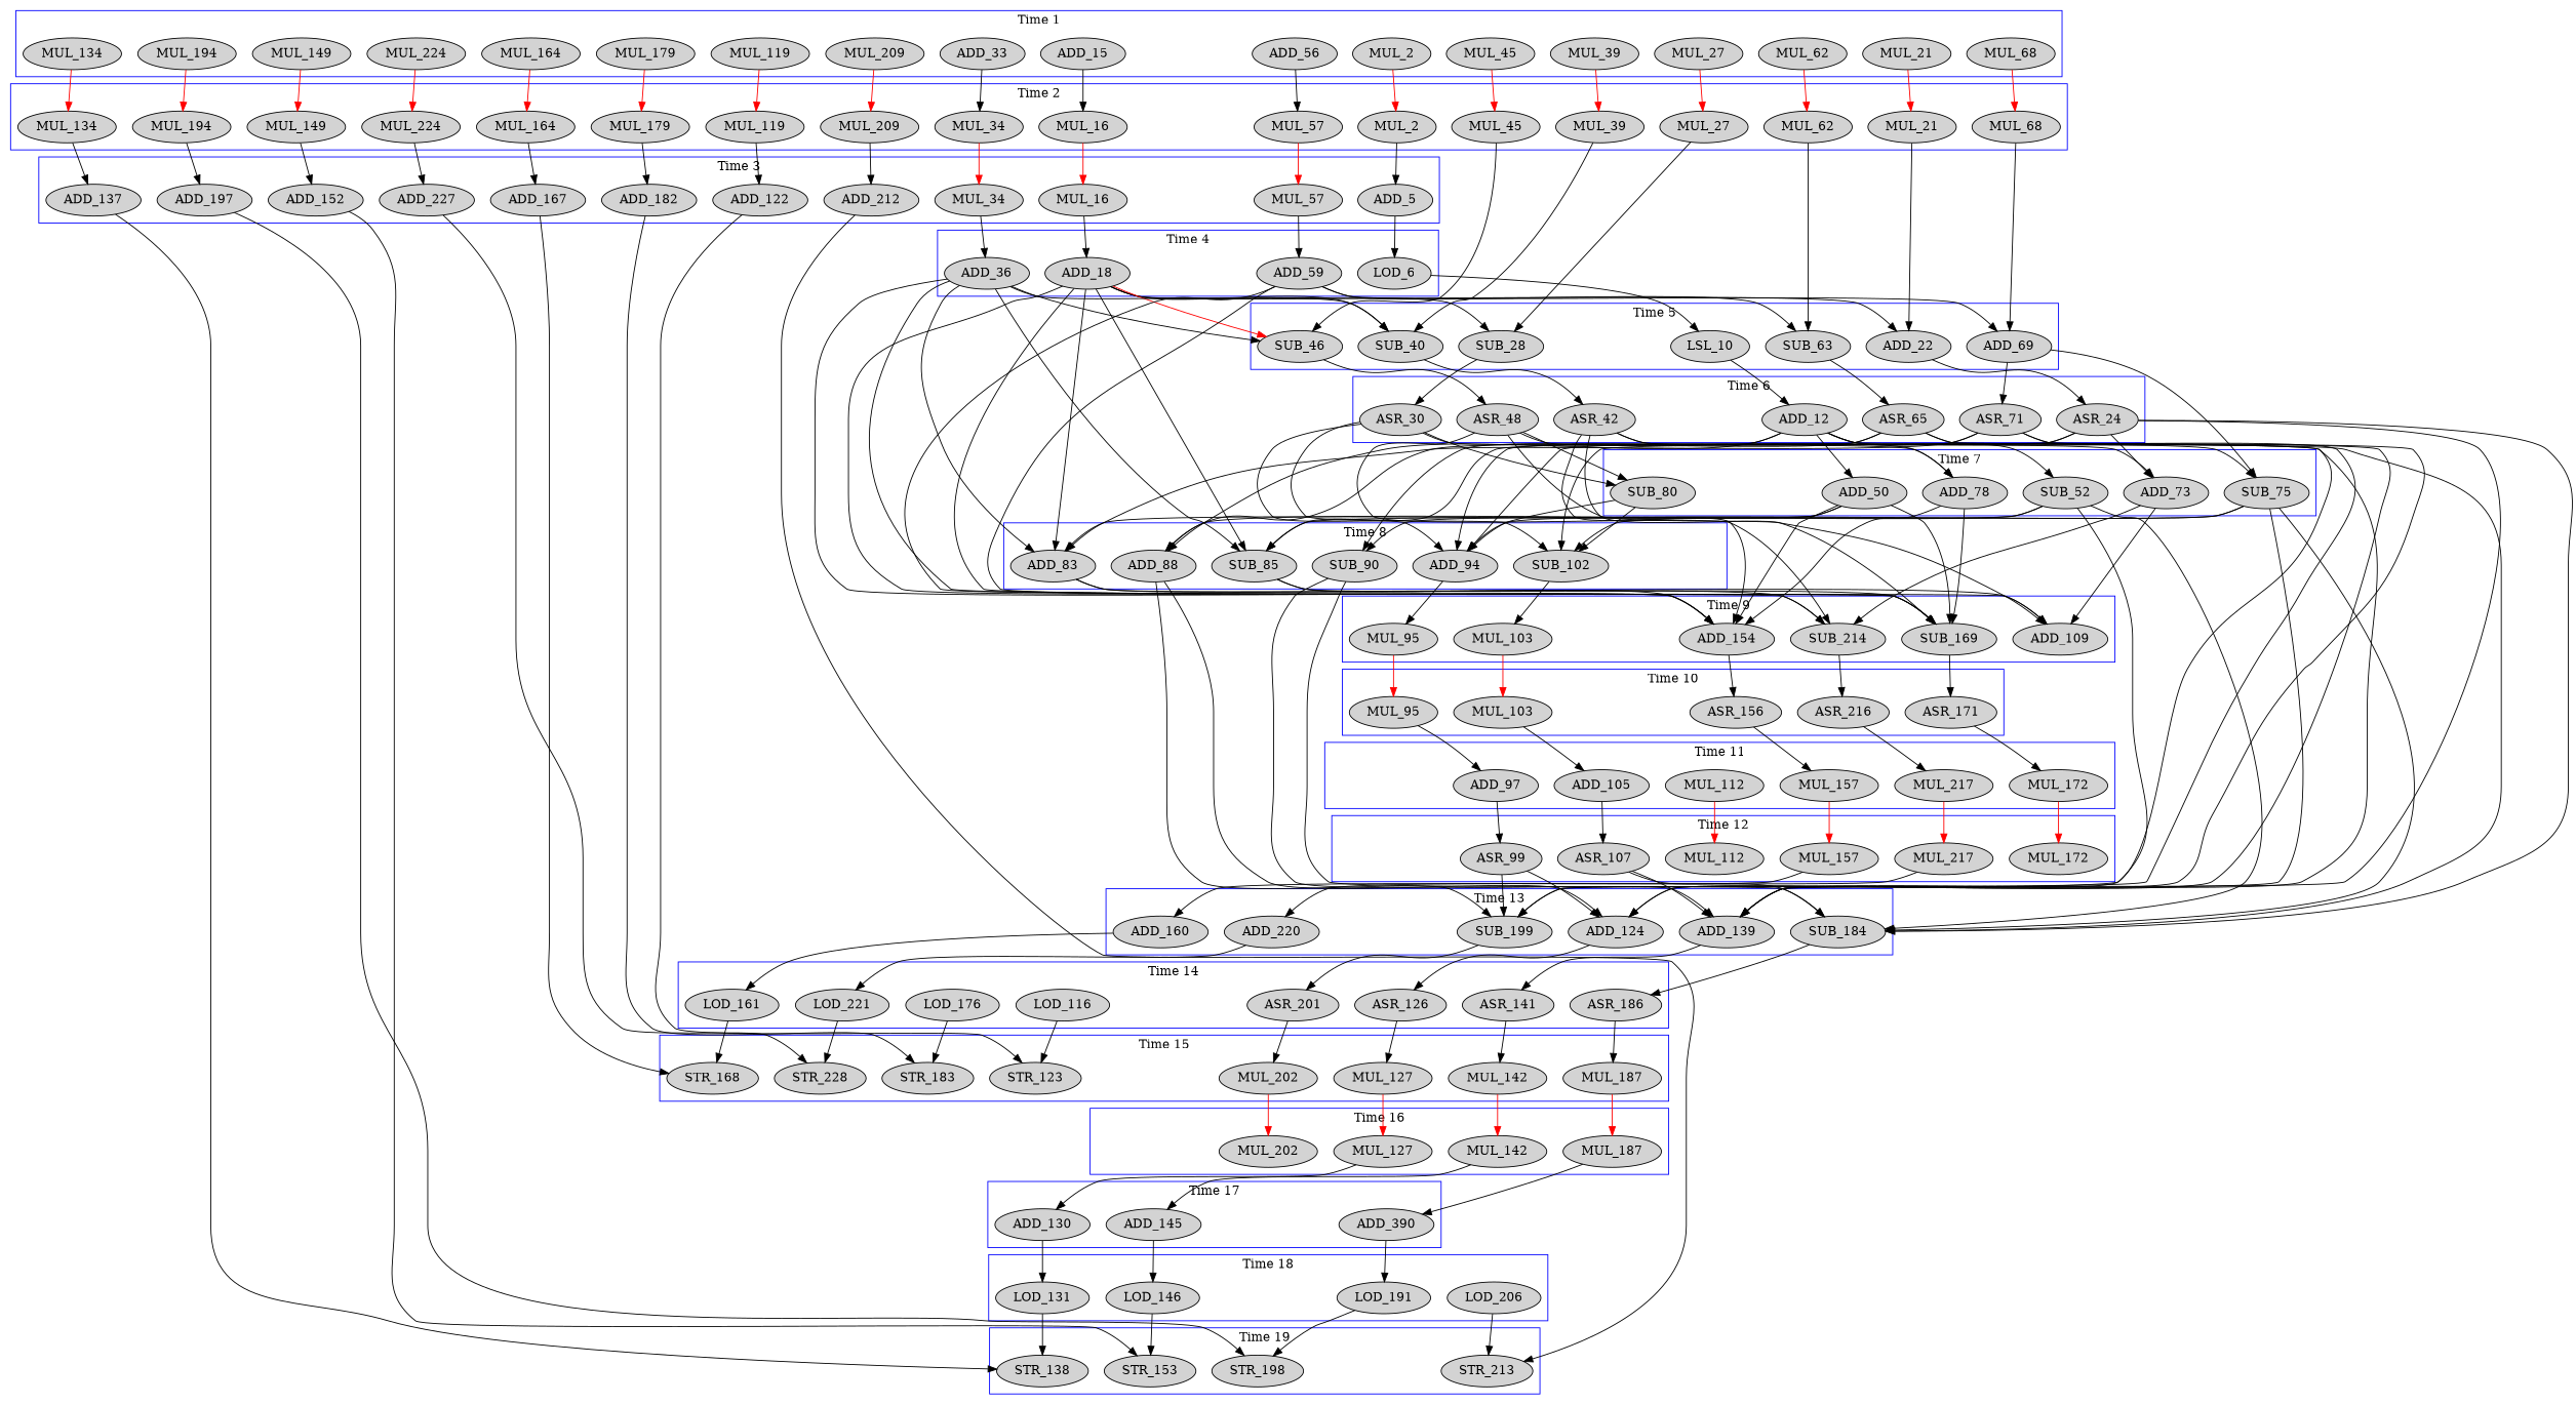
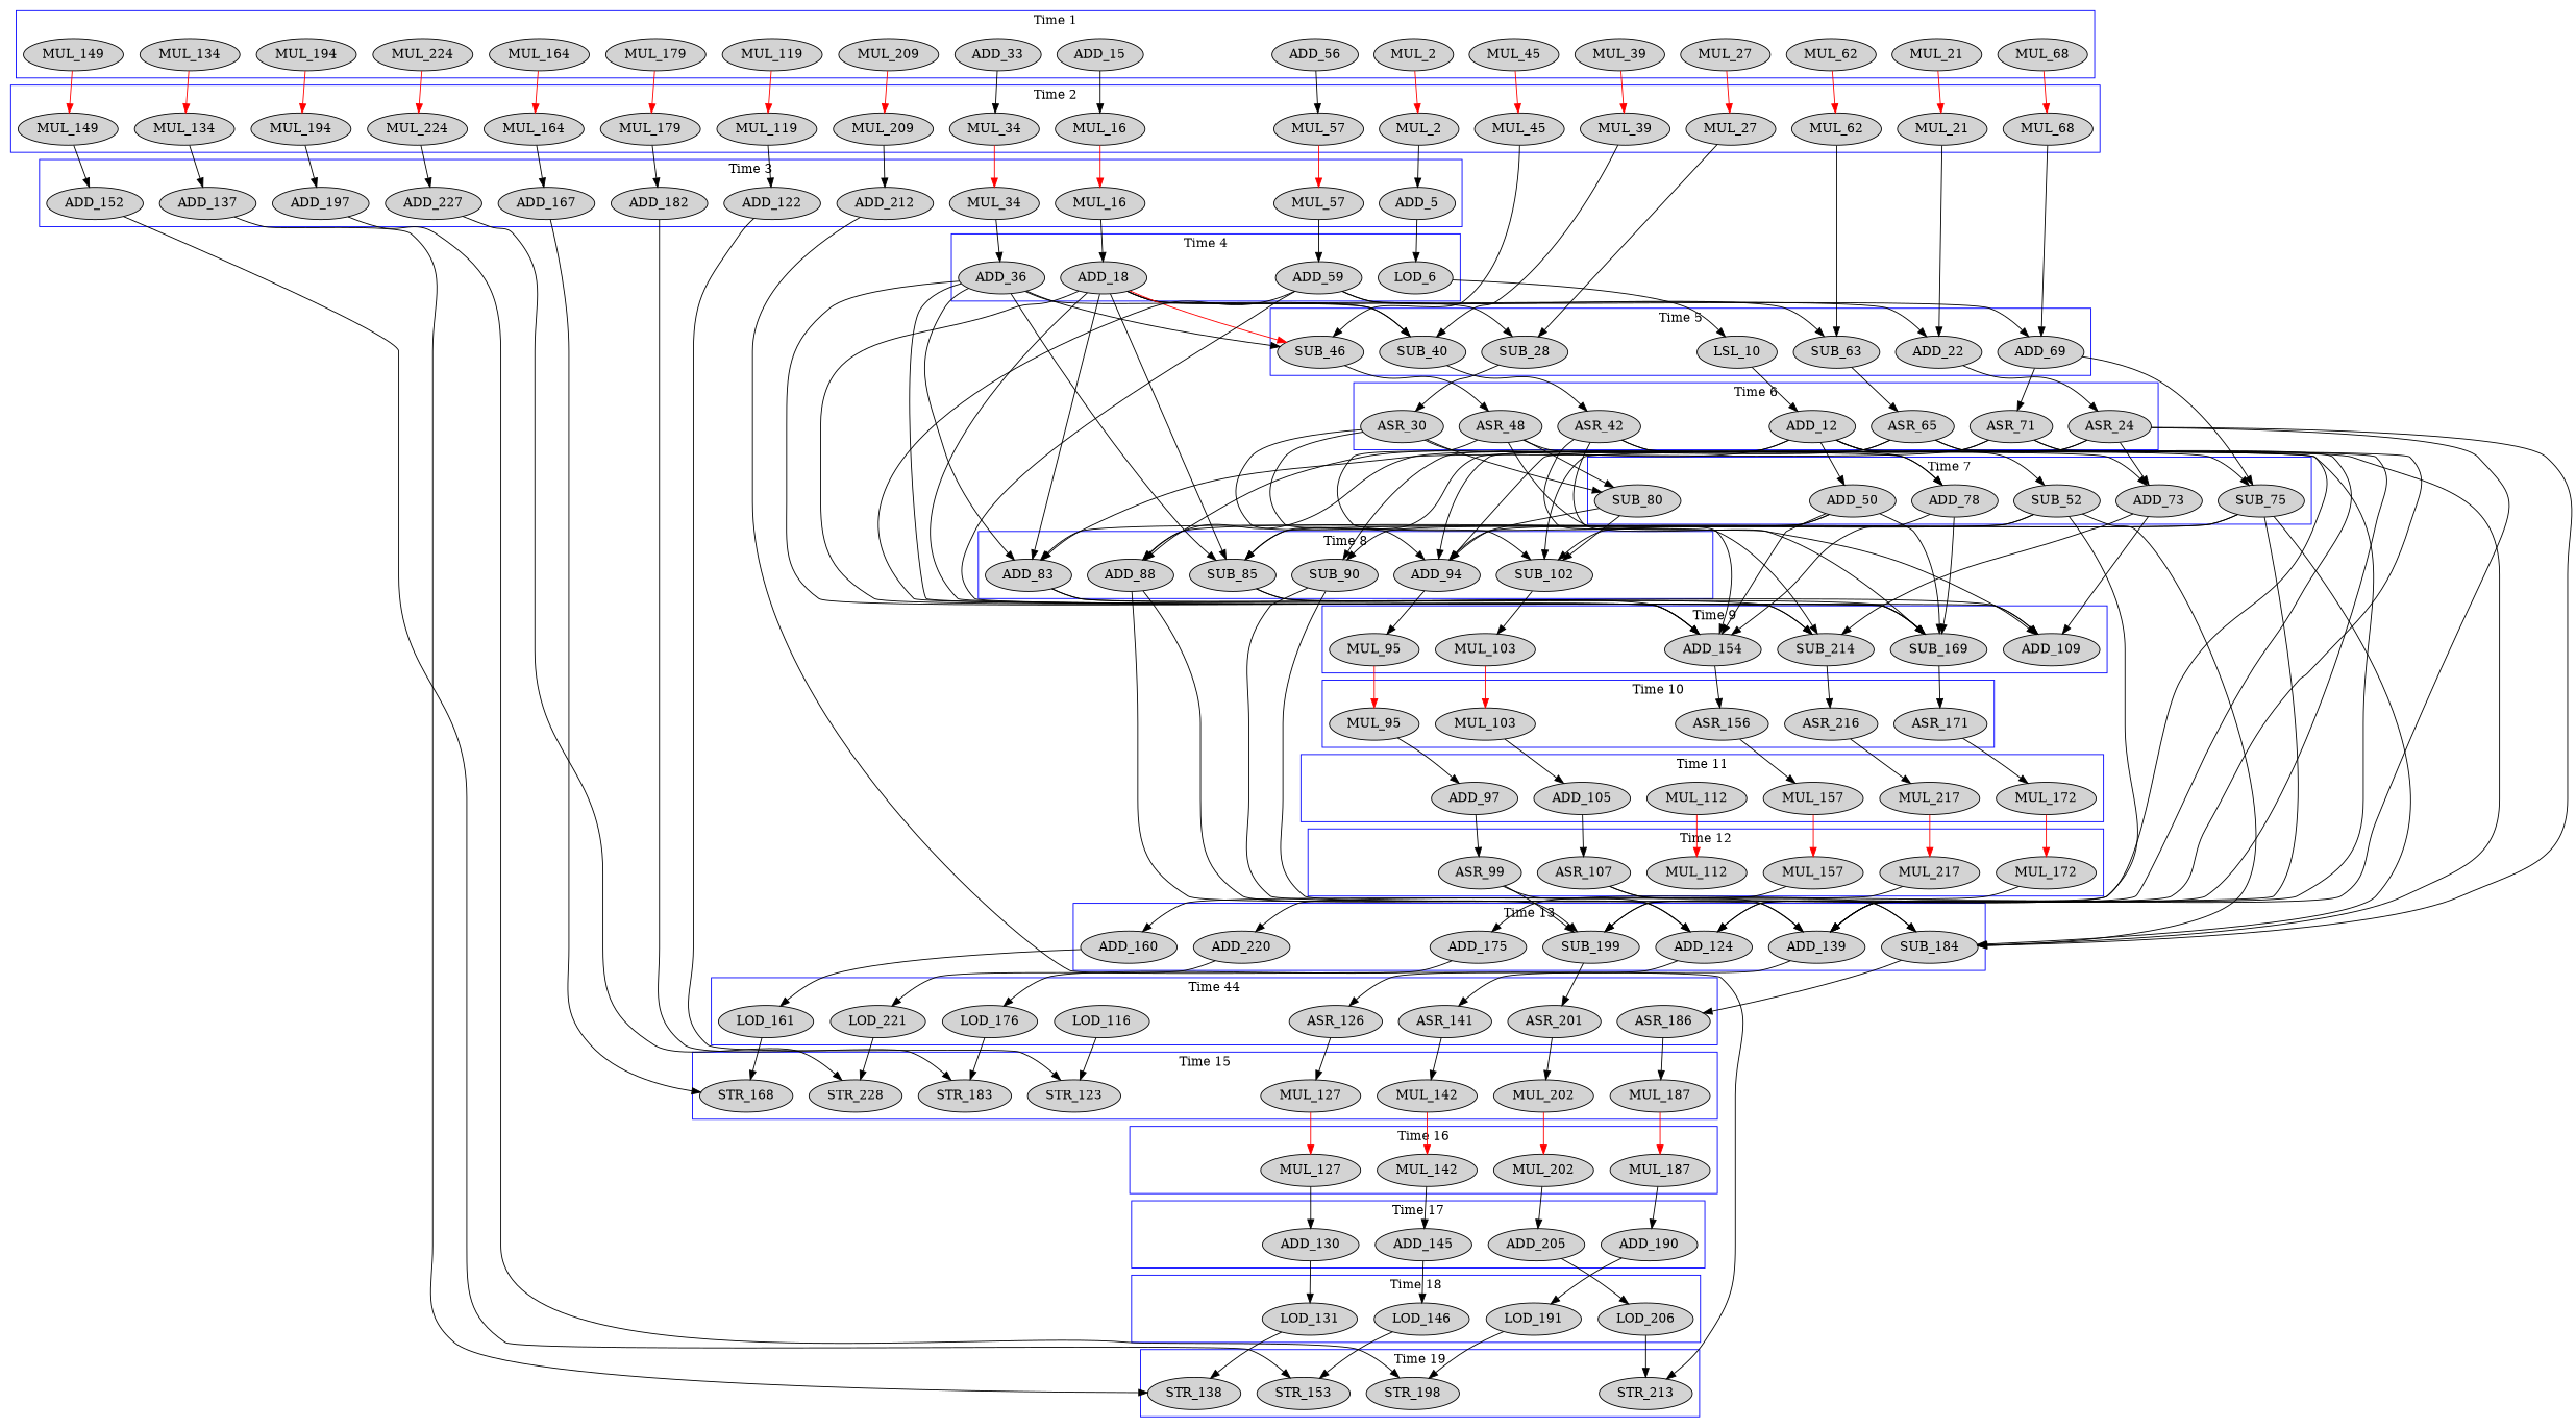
  digraph {
    newrank=true
    rankdir=TB
    node [style=filled]
    pseudo_1 [style=invis]
    n2 [label=MUL_2]
    ADD_15
    n4 [label=MUL_21]
    n5 [label=MUL_27]
    ADD_33
    n7 [label=MUL_39]
    n8 [label=MUL_45]
    ADD_56
    n10 [label=MUL_62]
    n11 [label=MUL_68]
    n12 [label=MUL_119]
    n13 [label=MUL_134]
    n14 [label=MUL_149]
    n15 [label=MUL_164]
    n16 [label=MUL_179]
    n17 [label=MUL_194]
    n18 [label=MUL_209]
    n19 [label=MUL_224]
    pseudo_2 [style=invis]
    n21 [label=MUL_2]
    n22 [label=MUL_16]
    n23 [label=MUL_21]
    n24 [label=MUL_27]
    n25 [label=MUL_34]
    n26 [label=MUL_39]
    n27 [label=MUL_45]
    n28 [label=MUL_57]
    n29 [label=MUL_62]
    n30 [label=MUL_68]
    n31 [label=MUL_119]
    n32 [label=MUL_134]
    n33 [label=MUL_149]
    n34 [label=MUL_164]
    n35 [label=MUL_179]
    n36 [label=MUL_194]
    n37 [label=MUL_209]
    n38 [label=MUL_224]
    pseudo_3 [style=invis]
    ADD_5
    n41 [label=MUL_16]
    n42 [label=MUL_34]
    n43 [label=MUL_57]
    ADD_122
    ADD_137
    ADD_152
    ADD_167
    ADD_182
    ADD_197
    ADD_212
    ADD_227
    pseudo_4 [style=invis]
    LOD_6
    ADD_18
    ADD_36
    ADD_59
    pseudo_5 [style=invis]
    LSL_10
    ADD_22
    SUB_28
    SUB_40
    SUB_46
    SUB_63
    ADD_69
    pseudo_6 [style=invis]
    ADD_12
    ASR_24
    ASR_30
    ASR_42
    ASR_48
    ASR_65
    ASR_71
    pseudo_7 [style=invis]
    ADD_50
    SUB_52
    ADD_73
    SUB_75
    ADD_78
    SUB_80
    pseudo_8 [style=invis]
    ADD_83
    SUB_85
    ADD_88
    SUB_90
    ADD_94
    SUB_102
    pseudo_9 [style=invis]
    n88 [label=MUL_95]
    n89 [label=MUL_103]
    ADD_109
    ADD_154
    SUB_169
    SUB_214
    pseudo_10 [style=invis]
    n95 [label=MUL_95]
    n96 [label=MUL_103]
    ASR_156
    ASR_171
    ASR_216
    pseudo_11 [style=invis]
    ADD_97
    ADD_105
    n103 [label=MUL_112]
    n104 [label=MUL_157]
    n105 [label=MUL_172]
    n106 [label=MUL_217]
    pseudo_12 [style=invis]
    ASR_99
    ASR_107
    n110 [label=MUL_112]
    n111 [label=MUL_157]
    n112 [label=MUL_172]
    n113 [label=MUL_217]
    pseudo_13 [style=invis]
    ADD_124
    ADD_139
    ADD_160
+   ADD_175
    SUB_184
    SUB_199
    ADD_220
    pseudo_14 [style=invis]
    LOD_116
    ASR_126
    ASR_141
    LOD_161
    LOD_176
    ASR_186
    ASR_201
    LOD_221
    pseudo_15 [style=invis]
    STR_123
    n133 [label=MUL_127]
    n134 [label=MUL_142]
    STR_168
    STR_183
    n137 [label=MUL_187]
    n138 [label=MUL_202]
    STR_228
    pseudo_16 [style=invis]
    n141 [label=MUL_127]
    n142 [label=MUL_142]
    n143 [label=MUL_187]
    n144 [label=MUL_202]
    pseudo_17 [style=invis]
    ADD_130
    ADD_145
-   ADD_190 [label=ADD_390]
+   ADD_190
+   ADD_205
    pseudo_18 [style=invis]
    LOD_131
    LOD_146
    LOD_191
    LOD_206
    pseudo_19 [style=invis]
    STR_138
    STR_153
    STR_198
    STR_213
    subgraph cluster_1 {
      color=blue
      label="Time 1"
      rank=same
      pseudo_1
      n2
      ADD_15
      n4
      n5
      ADD_33
      n7
      n8
      ADD_56
      n10
      n11
      n12
      n13
      n14
      n15
      n16
      n17
      n18
      n19
    }
    subgraph cluster_2 {
      color=blue
      label="Time 2"
      rank=same
      pseudo_2
      n21
      n22
      n23
      n24
      n25
      n26
      n27
      n28
      n29
      n30
      n31
      n32
      n33
      n34
      n35
      n36
      n37
      n38
    }
    subgraph cluster_3 {
      color=blue
      label="Time 3"
      rank=same
      pseudo_3
      ADD_5
      n41
      n42
      n43
      ADD_122
      ADD_137
      ADD_152
      ADD_167
      ADD_182
      ADD_197
      ADD_212
      ADD_227
    }
    subgraph cluster_4 {
      color=blue
      label="Time 4"
      rank=same
      pseudo_4
      LOD_6
      ADD_18
      ADD_36
      ADD_59
    }
    subgraph cluster_5 {
      color=blue
      label="Time 5"
      rank=same
      pseudo_5
      LSL_10
      ADD_22
      SUB_28
      SUB_40
      SUB_46
      SUB_63
      ADD_69
    }
    subgraph cluster_6 {
      color=blue
      label="Time 6"
      rank=same
      pseudo_6
      ADD_12
      ASR_24
      ASR_30
      ASR_42
      ASR_48
      ASR_65
      ASR_71
    }
    subgraph cluster_7 {
      color=blue
      label="Time 7"
      rank=same
      pseudo_7
      ADD_50
      SUB_52
      ADD_73
      SUB_75
      ADD_78
      SUB_80
    }
    subgraph cluster_8 {
      color=blue
      label="Time 8"
      rank=same
      pseudo_8
      ADD_83
      SUB_85
      ADD_88
      SUB_90
      ADD_94
      SUB_102
    }
    subgraph cluster_9 {
      color=blue
      label="Time 9"
      rank=same
      pseudo_9
      n88
      n89
      ADD_109
      ADD_154
      SUB_169
      SUB_214
    }
    subgraph cluster_10 {
      color=blue
      label="Time 10"
      rank=same
      pseudo_10
      n95
      n96
      ASR_156
      ASR_171
      ASR_216
    }
    subgraph cluster_11 {
      color=blue
      label="Time 11"
      rank=same
      pseudo_11
      ADD_97
      ADD_105
      n103
      n104
      n105
      n106
    }
    subgraph cluster_12 {
      color=blue
      label="Time 12"
      rank=same
      pseudo_12
      ASR_99
      ASR_107
      n110
      n111
      n112
      n113
    }
    subgraph cluster_13 {
      color=blue
      label="Time 13"
      rank=same
      pseudo_13
      ADD_124
      ADD_139
      ADD_160
+     ADD_175
      SUB_184
      SUB_199
      ADD_220
    }
    subgraph cluster_14 {
      color=blue
-     label="Time 14"
+     label="Time 44"
      rank=same
      pseudo_14
      LOD_116
      ASR_126
      ASR_141
      LOD_161
      LOD_176
      ASR_186
      ASR_201
      LOD_221
    }
    subgraph cluster_15 {
      color=blue
      label="Time 15"
      rank=same
      pseudo_15
      STR_123
      n133
      n134
      STR_168
      STR_183
      n137
      n138
      STR_228
    }
    subgraph cluster_16 {
      color=blue
      label="Time 16"
      rank=same
      pseudo_16
      n141
      n142
      n143
      n144
    }
    subgraph cluster_17 {
      color=blue
      label="Time 17"
      rank=same
      pseudo_17
      ADD_130
      ADD_145
      ADD_190
+     ADD_205
    }
    subgraph cluster_18 {
      color=blue
      label="Time 18"
      rank=same
      pseudo_18
      LOD_131
      LOD_146
      LOD_191
      LOD_206
    }
    subgraph cluster_19 {
      color=blue
      label="Time 19"
      rank=same
      pseudo_19
      STR_138
      STR_153
      STR_198
      STR_213
    }
    pseudo_1 -> pseudo_2 [style=invis]
    n2 -> n21 [color=red]
    ADD_15 -> n22
    n4 -> n23 [color=red]
    n5 -> n24 [color=red]
    ADD_33 -> n25
    n7 -> n26 [color=red]
    n8 -> n27 [color=red]
    ADD_56 -> n28
    n10 -> n29 [color=red]
    n11 -> n30 [color=red]
    n12 -> n31 [color=red]
    n13 -> n32 [color=red]
    n14 -> n33 [color=red]
    n15 -> n34 [color=red]
    n16 -> n35 [color=red]
    n17 -> n36 [color=red]
    n18 -> n37 [color=red]
    n19 -> n38 [color=red]
    pseudo_2 -> pseudo_3 [style=invis]
    n21 -> ADD_5
    n22 -> n41 [color=red]
    n23 -> ADD_22
    n24 -> SUB_28
    n25 -> n42 [color=red]
    n26 -> SUB_40
    n27 -> SUB_46
    n28 -> n43 [color=red]
    n29 -> SUB_63
    n30 -> ADD_69
    n31 -> ADD_122
    n32 -> ADD_137
    n33 -> ADD_152
    n34 -> ADD_167
    n35 -> ADD_182
    n36 -> ADD_197
    n37 -> ADD_212
    n38 -> ADD_227
    pseudo_3 -> pseudo_4 [style=invis]
    ADD_5 -> LOD_6
    n41 -> ADD_18
    n42 -> ADD_36
    n43 -> ADD_59
    ADD_122 -> STR_123
    ADD_137 -> STR_138
    ADD_152 -> STR_153
    ADD_167 -> STR_168
    ADD_182 -> STR_183
    ADD_197 -> STR_198
    ADD_212 -> STR_213
    ADD_227 -> STR_228
    pseudo_4 -> pseudo_5 [style=invis]
    LOD_6 -> LSL_10
    ADD_18 -> ADD_22
    ADD_18 -> SUB_28
    ADD_18 -> SUB_40
    ADD_18 -> SUB_46 [color=red]
    ADD_18 -> ADD_83
    ADD_18 -> SUB_85
    ADD_18 -> ADD_154
    ADD_18 -> SUB_169
    ADD_36 -> SUB_40
    ADD_36 -> SUB_46
    ADD_36 -> ADD_83
    ADD_36 -> SUB_85
    ADD_36 -> ADD_154
    ADD_36 -> SUB_169
    ADD_59 -> SUB_63
    ADD_59 -> ADD_69
    ADD_59 -> ADD_109
    ADD_59 -> SUB_214
    pseudo_5 -> pseudo_6 [style=invis]
    LSL_10 -> ADD_12
    ADD_22 -> ASR_24
    SUB_28 -> ASR_30
    SUB_40 -> ASR_42
    SUB_46 -> ASR_48
    SUB_63 -> ASR_65
    ADD_69 -> ASR_71
    ADD_69 -> SUB_75
    pseudo_6 -> pseudo_7 [style=invis]
    ADD_12 -> ADD_50
    ADD_12 -> SUB_52
    ADD_12 -> ADD_88
    ADD_12 -> SUB_90
    ADD_12 -> ADD_139
    ADD_12 -> SUB_184
    ASR_24 -> ADD_73
    ASR_24 -> ADD_94
    ASR_24 -> SUB_102
    ASR_24 -> ADD_139
    ASR_24 -> SUB_184
    ASR_30 -> ADD_78
    ASR_30 -> SUB_80
    ASR_30 -> ADD_94
    ASR_30 -> SUB_102
    ASR_42 -> ADD_73
    ASR_42 -> SUB_75
    ASR_42 -> ADD_154
    ASR_42 -> SUB_169
    ASR_48 -> ADD_78
    ASR_48 -> SUB_80
    ASR_48 -> ADD_109
    ASR_48 -> SUB_214
    ASR_65 -> ADD_88
    ASR_65 -> ADD_94
    ASR_65 -> ADD_124
    ASR_65 -> SUB_199
    ASR_71 -> ADD_83
    ASR_71 -> SUB_85
    ASR_71 -> ADD_124
    ASR_71 -> SUB_199
    pseudo_7 -> pseudo_8 [style=invis]
    ADD_50 -> ADD_83
    ADD_50 -> SUB_85
    ADD_50 -> ADD_154
    ADD_50 -> SUB_169
    SUB_52 -> ADD_88
    SUB_52 -> SUB_90
    SUB_52 -> ADD_139
    SUB_52 -> SUB_184
    ADD_73 -> ADD_109
    ADD_73 -> SUB_214
    SUB_75 -> ADD_94
    SUB_75 -> SUB_102
    SUB_75 -> ADD_139
    SUB_75 -> SUB_184
    ADD_78 -> ADD_154
    ADD_78 -> SUB_169
    SUB_80 -> ADD_94
    SUB_80 -> SUB_102
    pseudo_8 -> pseudo_9 [style=invis]
    ADD_83 -> ADD_109
    ADD_83 -> SUB_214
    SUB_85 -> ADD_154
    SUB_85 -> SUB_169
    ADD_88 -> ADD_124
    ADD_88 -> SUB_199
    SUB_90 -> ADD_139
    SUB_90 -> SUB_184
    ADD_94 -> n88
    SUB_102 -> n89
    pseudo_9 -> pseudo_10 [style=invis]
    n88 -> n95 [color=red]
    n89 -> n96 [color=red]
    ADD_154 -> ASR_156
    SUB_169 -> ASR_171
    SUB_214 -> ASR_216
    pseudo_10 -> pseudo_11 [style=invis]
    n95 -> ADD_97
    n96 -> ADD_105
    ASR_156 -> n104
    ASR_171 -> n105
    ASR_216 -> n106
    pseudo_11 -> pseudo_12 [style=invis]
    ADD_97 -> ASR_99
    ADD_105 -> ASR_107
    n103 -> n110 [color=red]
    n104 -> n111 [color=red]
    n105 -> n112 [color=red]
    n106 -> n113 [color=red]
    pseudo_12 -> pseudo_13 [style=invis]
    ASR_99 -> ADD_124
    ASR_99 -> SUB_199
    ASR_107 -> ADD_139
    ASR_107 -> SUB_184
    n111 -> ADD_160
+   n112 -> ADD_175
    n113 -> ADD_220
    pseudo_13 -> pseudo_14 [style=invis]
    ADD_124 -> ASR_126
    ADD_139 -> ASR_141
    ADD_160 -> LOD_161
+   ADD_175 -> LOD_176
    SUB_184 -> ASR_186
    SUB_199 -> ASR_201
    ADD_220 -> LOD_221
    pseudo_14 -> pseudo_15 [style=invis]
    LOD_116 -> STR_123
    ASR_126 -> n133
    ASR_141 -> n134
    LOD_161 -> STR_168
    LOD_176 -> STR_183
    ASR_186 -> n137
    ASR_201 -> n138
    LOD_221 -> STR_228
    pseudo_15 -> pseudo_16 [style=invis]
    n133 -> n141 [color=red]
    n134 -> n142 [color=red]
    n137 -> n143 [color=red]
    n138 -> n144 [color=red]
    pseudo_16 -> pseudo_17 [style=invis]
    n141 -> ADD_130
    n142 -> ADD_145
    n143 -> ADD_190
+   n144 -> ADD_205
    pseudo_17 -> pseudo_18 [style=invis]
    ADD_130 -> LOD_131
    ADD_145 -> LOD_146
    ADD_190 -> LOD_191
+   ADD_205 -> LOD_206
    pseudo_18 -> pseudo_19 [style=invis]
    LOD_131 -> STR_138
    LOD_146 -> STR_153
    LOD_191 -> STR_198
    LOD_206 -> STR_213
  }
